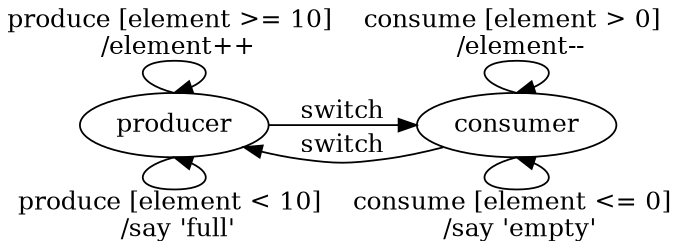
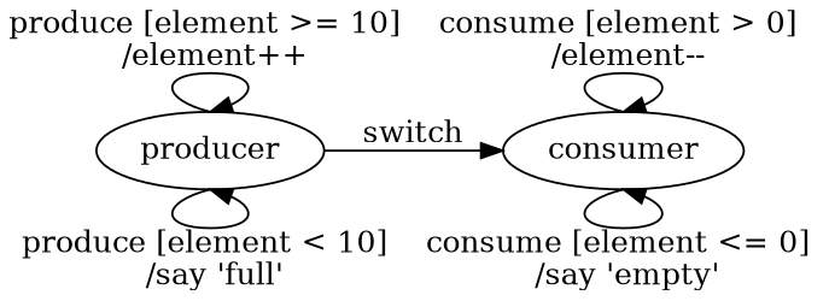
  digraph {
    rankdir=LR
    producer
    consumer
    producer -> producer [headport=n label="produce [element >= 10] \n /element++" tailport=n]
    producer -> producer [headport=s label="produce [element < 10] \n /say 'full'" tailport=s]
    producer -> consumer [label=switch]
-   consumer -> producer [label=switch]
    consumer -> consumer [headport=n label="consume [element > 0] \n /element--" tailport=n]
    consumer -> consumer [headport=s label="consume [element <= 0] \n /say 'empty'" tailport=s]
  }
